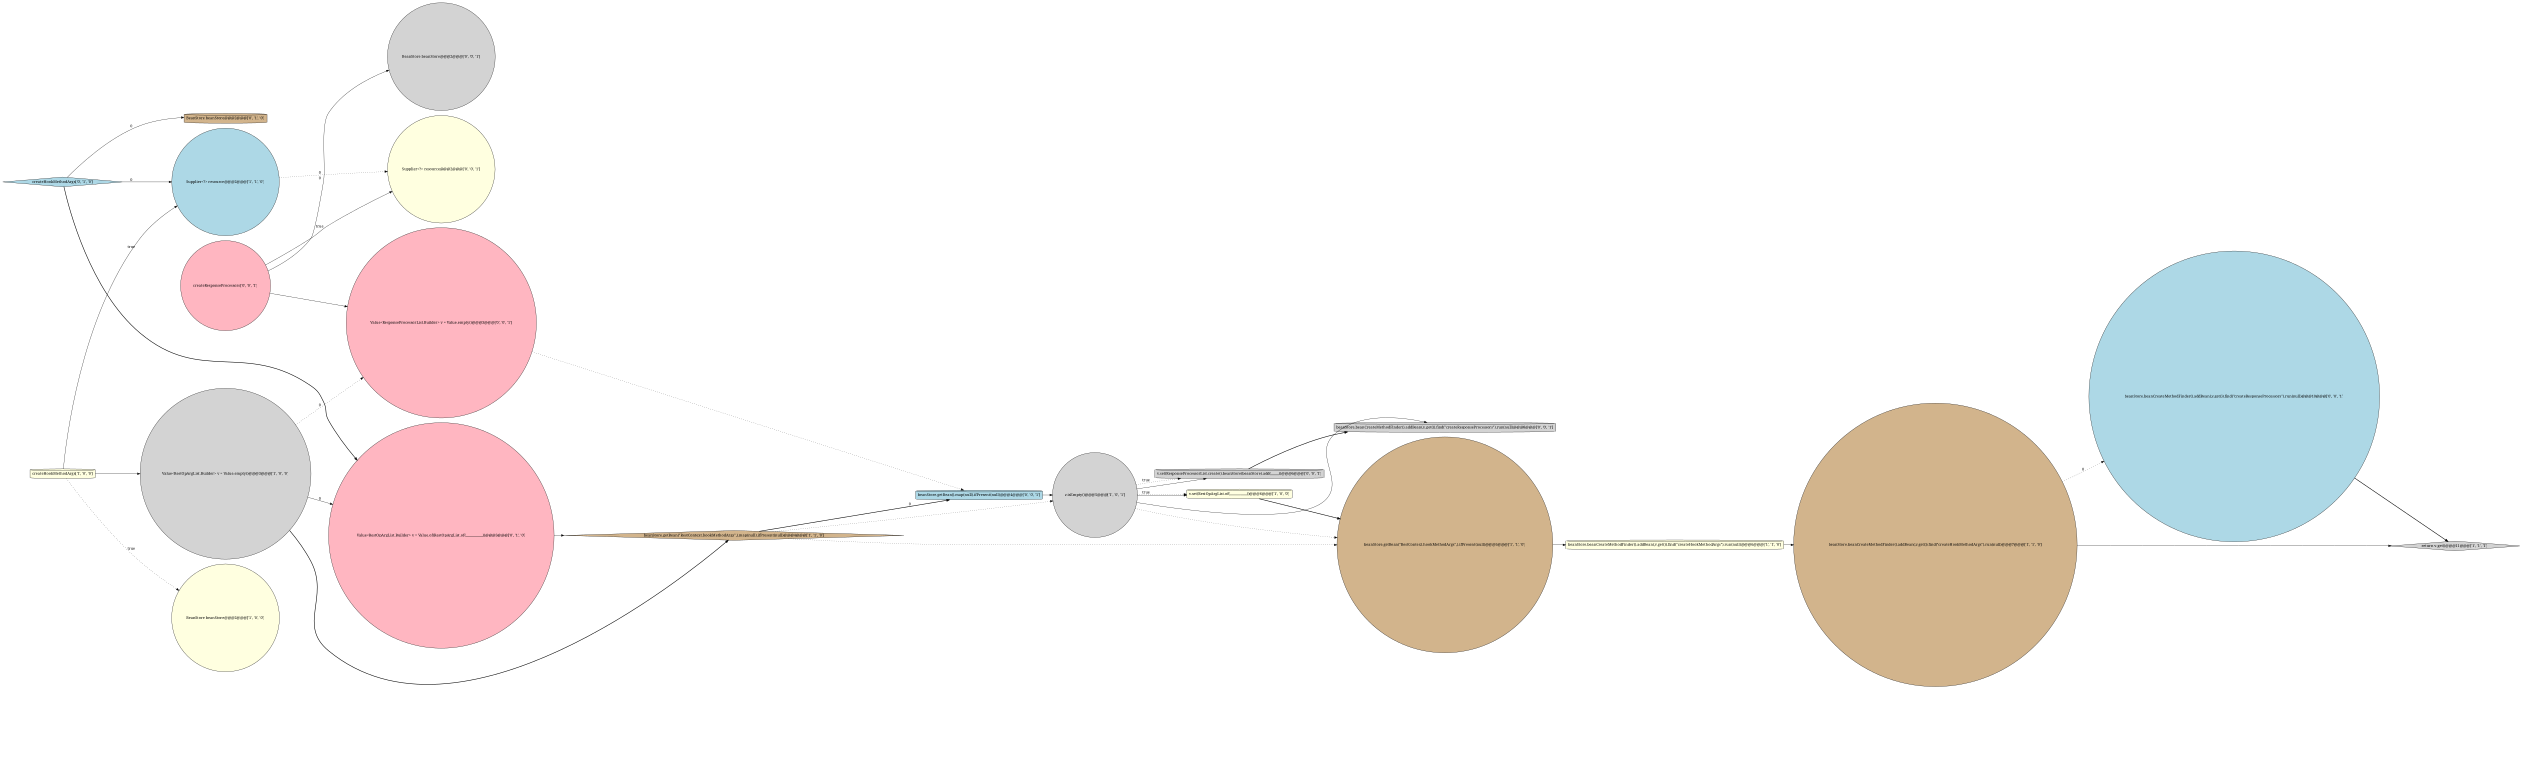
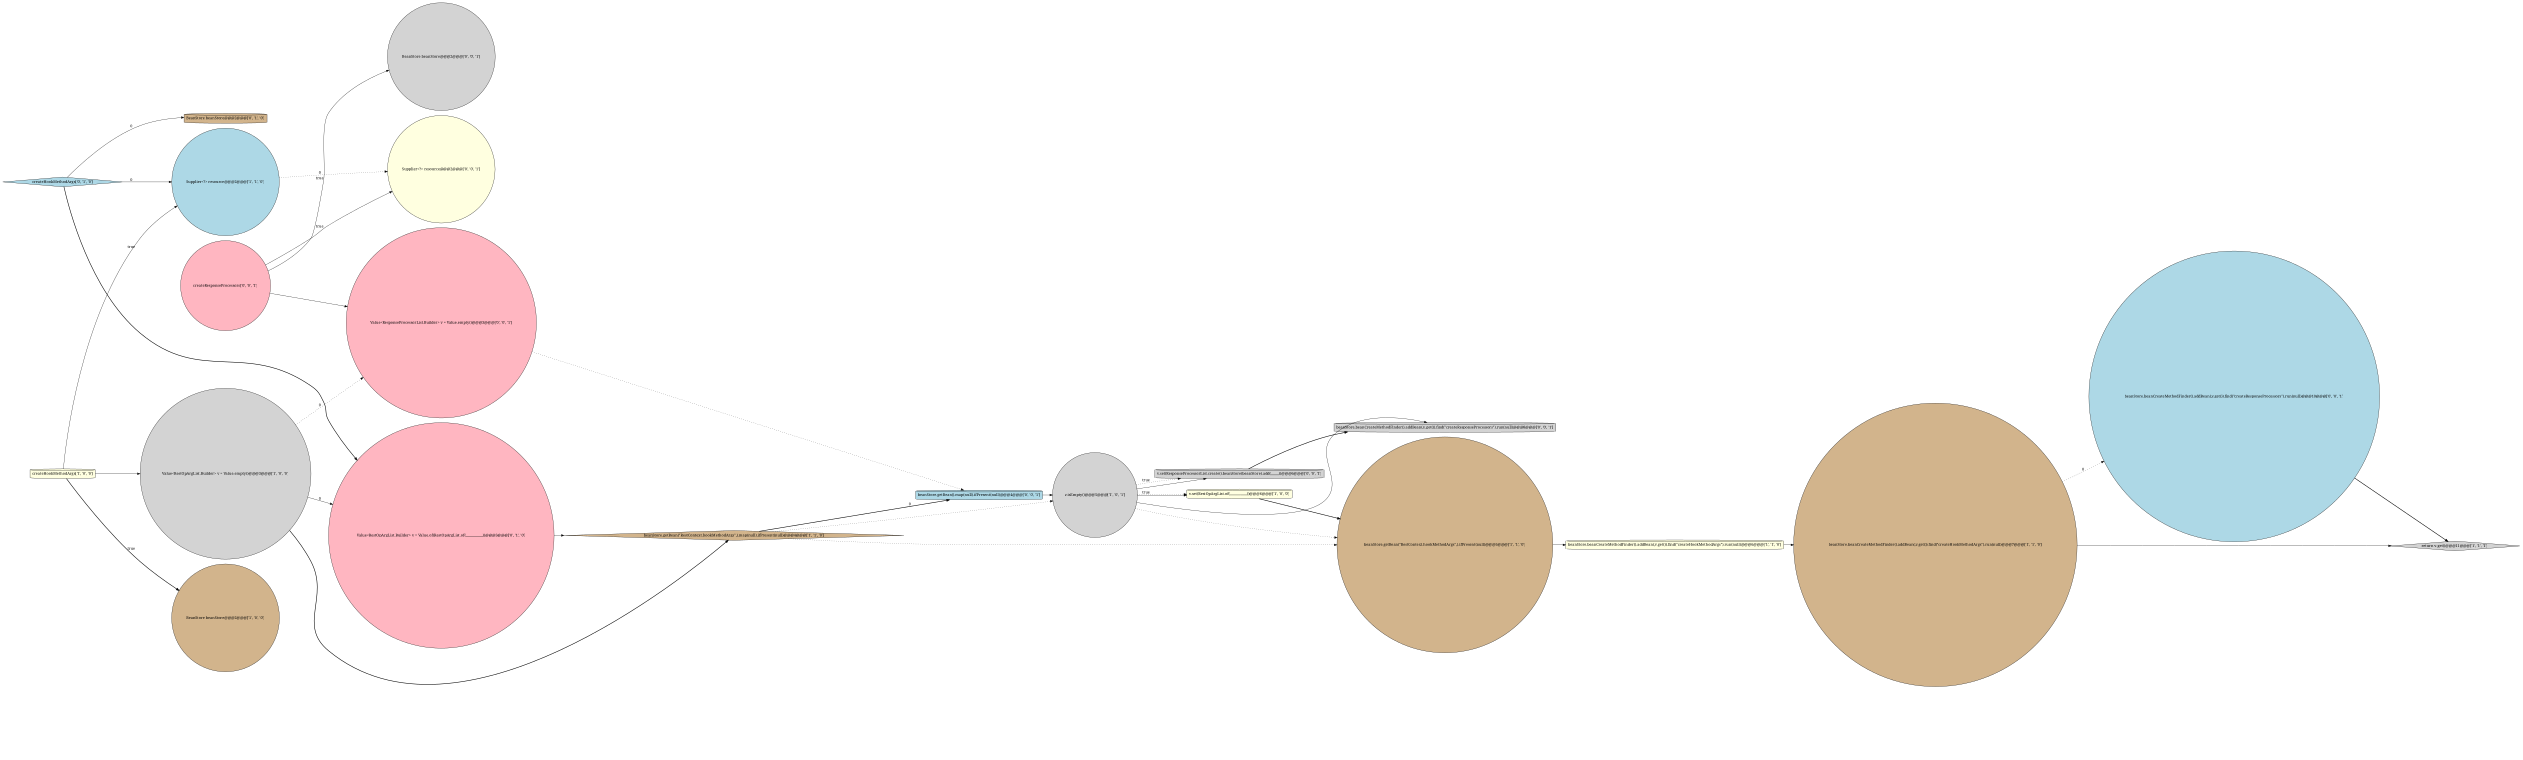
  digraph {
    fontname="Noto Serif"
    rankdir=LR
    node [fillcolor=lightgrey fontname="Noto Serif" shape=circle style=filled]
    edge [fontname="Noto Serif" style=solid]
    n1 [fillcolor=lightblue label="createHookMethodArgs['0', '1', '0']" shape=diamond]
    n2 [fillcolor=lightblue label="Supplier<?> resource@@@2@@@['1', '1', '0']"]
    n3 [fillcolor=tan label="BeanStore beanStore@@@2@@@['0', '1', '0']" shape=cylinder]
    n4 [fillcolor=lightpink label="Value<RestOpArgList.Builder> v = Value.of(RestOpArgList.of(,,,,,,,,,,,,,,,,,))@@@3@@@['0', '1', '0']"]
    n5 [fillcolor=lightyellow label="Supplier<?> resource@@@2@@@['0', '0', '1']"]
    n6 [fillcolor=tan label="beanStore.getBean(\"RestContext.hookMethodArgs\",).map(null).ifPresent(null)@@@4@@@['1', '1', '0']" shape=diamond]
    n7 [label="beanStore.beanCreateMethodFinder().addBean(,v.get()).find(\"createResponseProcessors\").run(null)@@@8@@@['0', '0', '1']" shape=cylinder]
    n8 [label="Value<RestOpArgList.Builder> v = Value.empty()@@@3@@@['1', '0', '0']"]
    n9 [fillcolor=lightpink label="Value<ResponseProcessorList.Builder> v = Value.empty()@@@3@@@['0', '0', '1']"]
    n10 [fillcolor=lightblue label="beanStore.getBean().map(null).ifPresent(null)@@@4@@@['0', '0', '1']" shape=cylinder]
    n11 [fillcolor=tan label="beanStore.getBean(\"RestContext.hookMethodArgs\",).ifPresent(null)@@@5@@@['1', '1', '0']"]
    n12 [label="v.isEmpty()@@@5@@@['1', '0', '1']"]
    n13 [fillcolor=lightblue label="beanStore.beanCreateMethodFinder().addBean(,v.get()).find(\"createResponseProcessors\").run(null)@@@10@@@['0', '0', '1']"]
    n14 [label="return v.get()@@@11@@@['1', '1', '1']" shape=diamond]
    n15 [fillcolor=lightyellow label="beanStore.beanCreateMethodFinder().addBean(,v.get()).find(\"createHookMethodArgs\").run(null)@@@6@@@['1', '1', '0']" shape=cylinder]
    n16 [fillcolor=tan label="beanStore.beanCreateMethodFinder().addBean(,v.get()).find(\"createHookMethodArgs\").run(null)@@@7@@@['1', '1', '0']"]
    n17 [fillcolor=lightyellow label="createHookMethodArgs['1', '0', '0']" shape=cylinder]
-   n18 [fillcolor=lightyellow label="BeanStore beanStore@@@2@@@['1', '0', '0']"]
+   n18 [fillcolor=tan label="BeanStore beanStore@@@2@@@['1', '0', '0']"]
    n19 [label="v.set(ResponseProcessorList.create().beanStore(beanStore).add(,,,,,,,,))@@@6@@@['0', '0', '1']" shape=cylinder]
    n20 [fillcolor=lightyellow label="v.set(RestOpArgList.of(,,,,,,,,,,,,,,,,,))@@@6@@@['1', '0', '0']" shape=cylinder]
    n21 [fillcolor=lightpink label="createResponseProcessors['0', '0', '1']"]
    n22 [label="BeanStore beanStore@@@2@@@['0', '0', '1']"]
    n1 -> n2 [label=0]
    n1 -> n3 [label=0]
    n1 -> n4 [style=bold]
    n2 -> n5 [label=0 style=dotted]
    n4 -> n6
    n6 -> n10 [label=0 style=bold]
    n6 -> n11 [style=dotted]
    n6 -> n12 [style=dotted]
    n8 -> n4 [label=0]
    n8 -> n6 [style=bold]
    n8 -> n9 [label=0 style=dotted]
    n9 -> n10 [style=dotted]
    n10 -> n12
    n11 -> n15
    n12 -> n7
    n12 -> n11 [style=dotted]
    n12 -> n19
    n12 -> n19 [label=true style=dotted]
    n12 -> n20 [label=true style=dotted]
    n12 -> n20
    n13 -> n14 [style=bold]
    n15 -> n16
    n16 -> n13 [label=0 style=dotted]
    n16 -> n14
    n17 -> n2 [label=true]
    n17 -> n8
-   n17 -> n18 [label=true style=dotted]
+   n17 -> n18 [label=true style=bold]
    n19 -> n7 [style=bold]
    n20 -> n11 [style=bold]
    n21 -> n5 [label=true]
    n21 -> n9
-   n21 -> n22 [label=0]
+   n21 -> n22 [label=true]
  }
